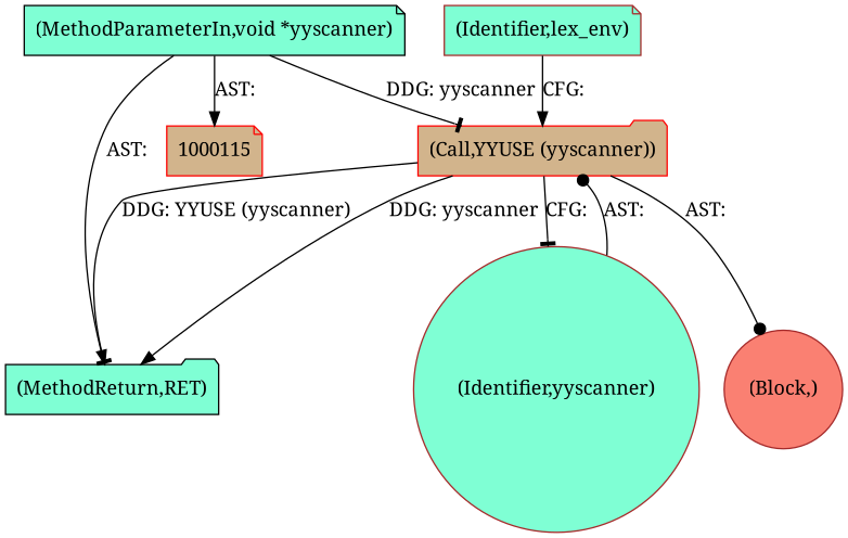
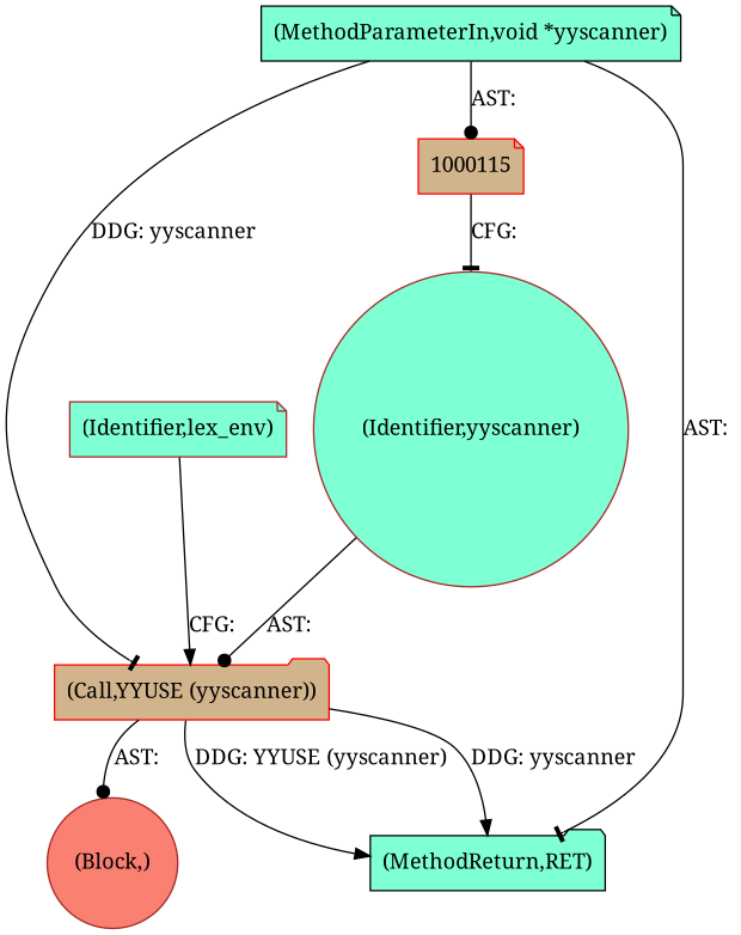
  digraph {
    fontname="Noto Serif"
    node [color=brown fillcolor=aquamarine fontname="Noto Serif" shape=note style=filled]
    edge [arrowhead=normal fontname="Noto Serif"]
    n1 [color=red fillcolor=tan label="(Call,YYUSE (yyscanner))" shape=folder]
    n2 [color=black label="(MethodReturn,RET)" shape=folder]
    n3 [label="(Identifier,yyscanner)" shape=circle]
    n4 [fillcolor=salmon label="(Block,)" shape=circle]
    n5 [color=black label="(MethodParameterIn,void *yyscanner)"]
    1000115 [color=red fillcolor=tan]
    n7 [label="(Identifier,lex_env)"]
    n1 -> n2 [label="DDG: yyscanner"]
    n1 -> n2 [label="DDG: YYUSE (yyscanner)"]
-   n1 -> n3 [arrowhead=tee label="CFG: "]
+   1000115 -> n3 [arrowhead=tee label="CFG: "]
    n1 -> n4 [arrowhead=dot label="AST: "]
    n3 -> n1 [arrowhead=dot label="AST: "]
    n5 -> n1 [arrowhead=tee label="DDG: yyscanner"]
    n5 -> n2 [arrowhead=tee label="AST: "]
-   n5 -> 1000115 [label="AST: "]
+   n5 -> 1000115 [arrowhead=dot label="AST: "]
    n7 -> n1 [label="CFG: "]
  }
